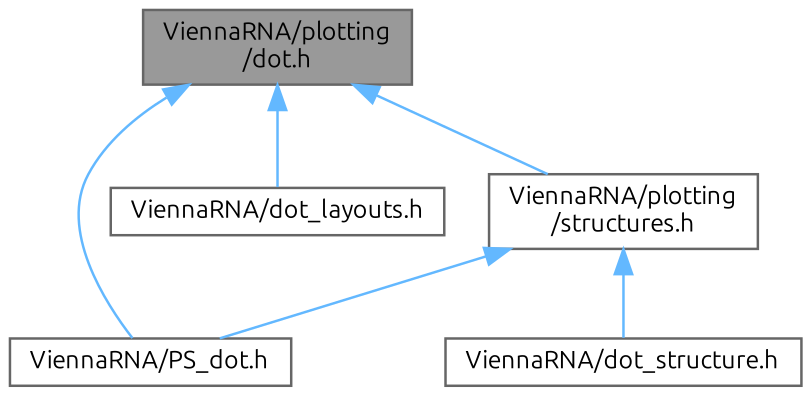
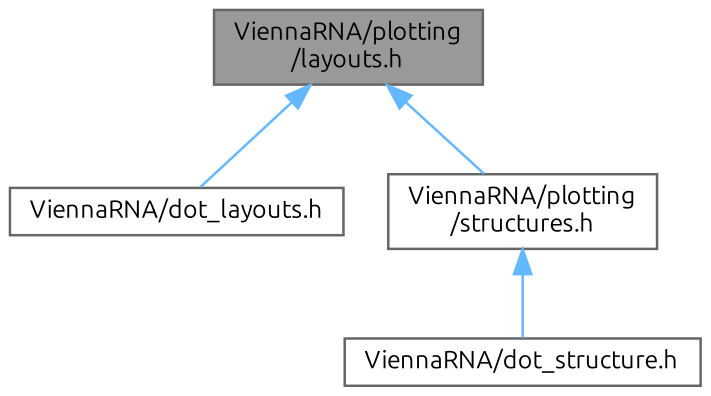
  digraph {
    fontname=Ubuntu
    node [color=grey40 fillcolor=white fontname=Ubuntu fontsize=10 shape=box style=filled]
    edge [color=steelblue1 dir=back fontname=Ubuntu fontsize=10 labelfontname=Helvetica labelfontsize=10 style=solid]
-   n1 [color=gray40 fillcolor=grey60 fontcolor=black height=0.2 label="ViennaRNA/plotting\l/dot.h" width=0.4]
-   n2 [height=0.2 label="ViennaRNA/PS_dot.h" width=0.4]
+   n1 [color=gray40 fillcolor=grey60 fontcolor=black height=0.2 label="ViennaRNA/plotting\l/layouts.h" width=0.4]
    n3 [height=0.2 label="ViennaRNA/dot_layouts.h" width=0.4]
    n4 [height=0.2 label="ViennaRNA/plotting\l/structures.h" width=0.4]
    n5 [height=0.2 label="ViennaRNA/dot_structure.h" width=0.4]
-   n1 -> n2
    n1 -> n3
    n1 -> n4
-   n4 -> n2
    n4 -> n5
  }
